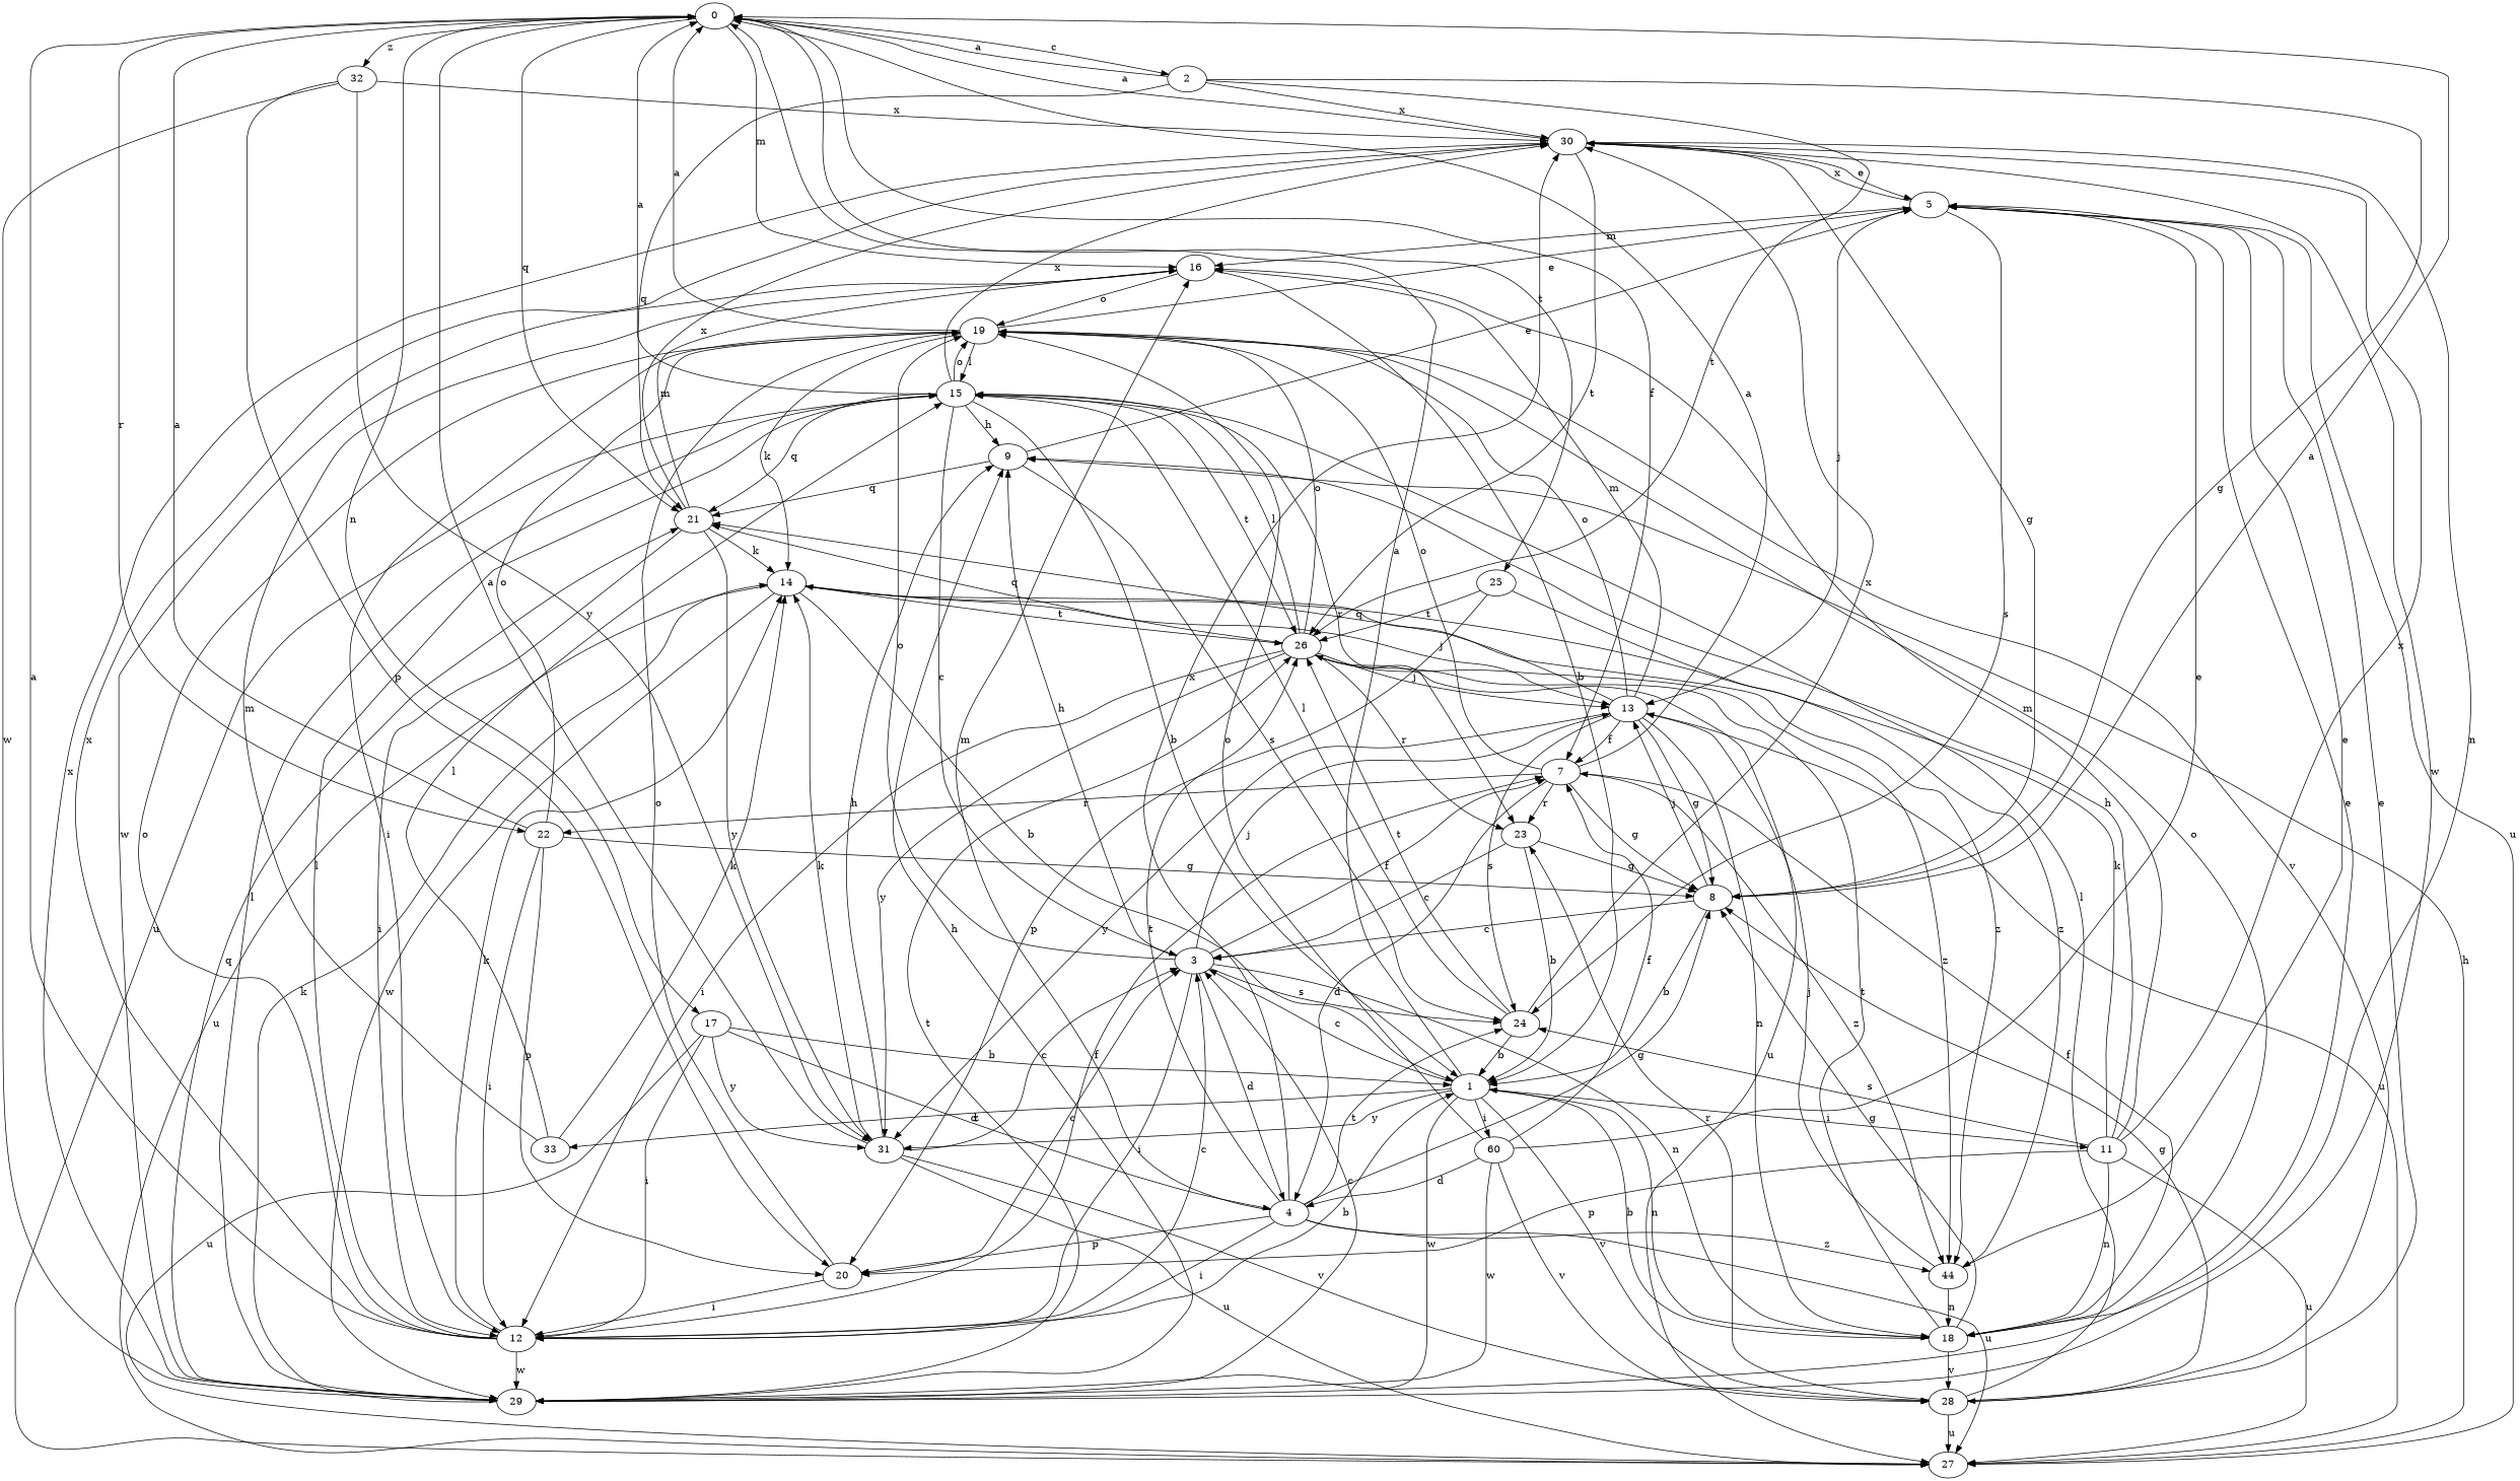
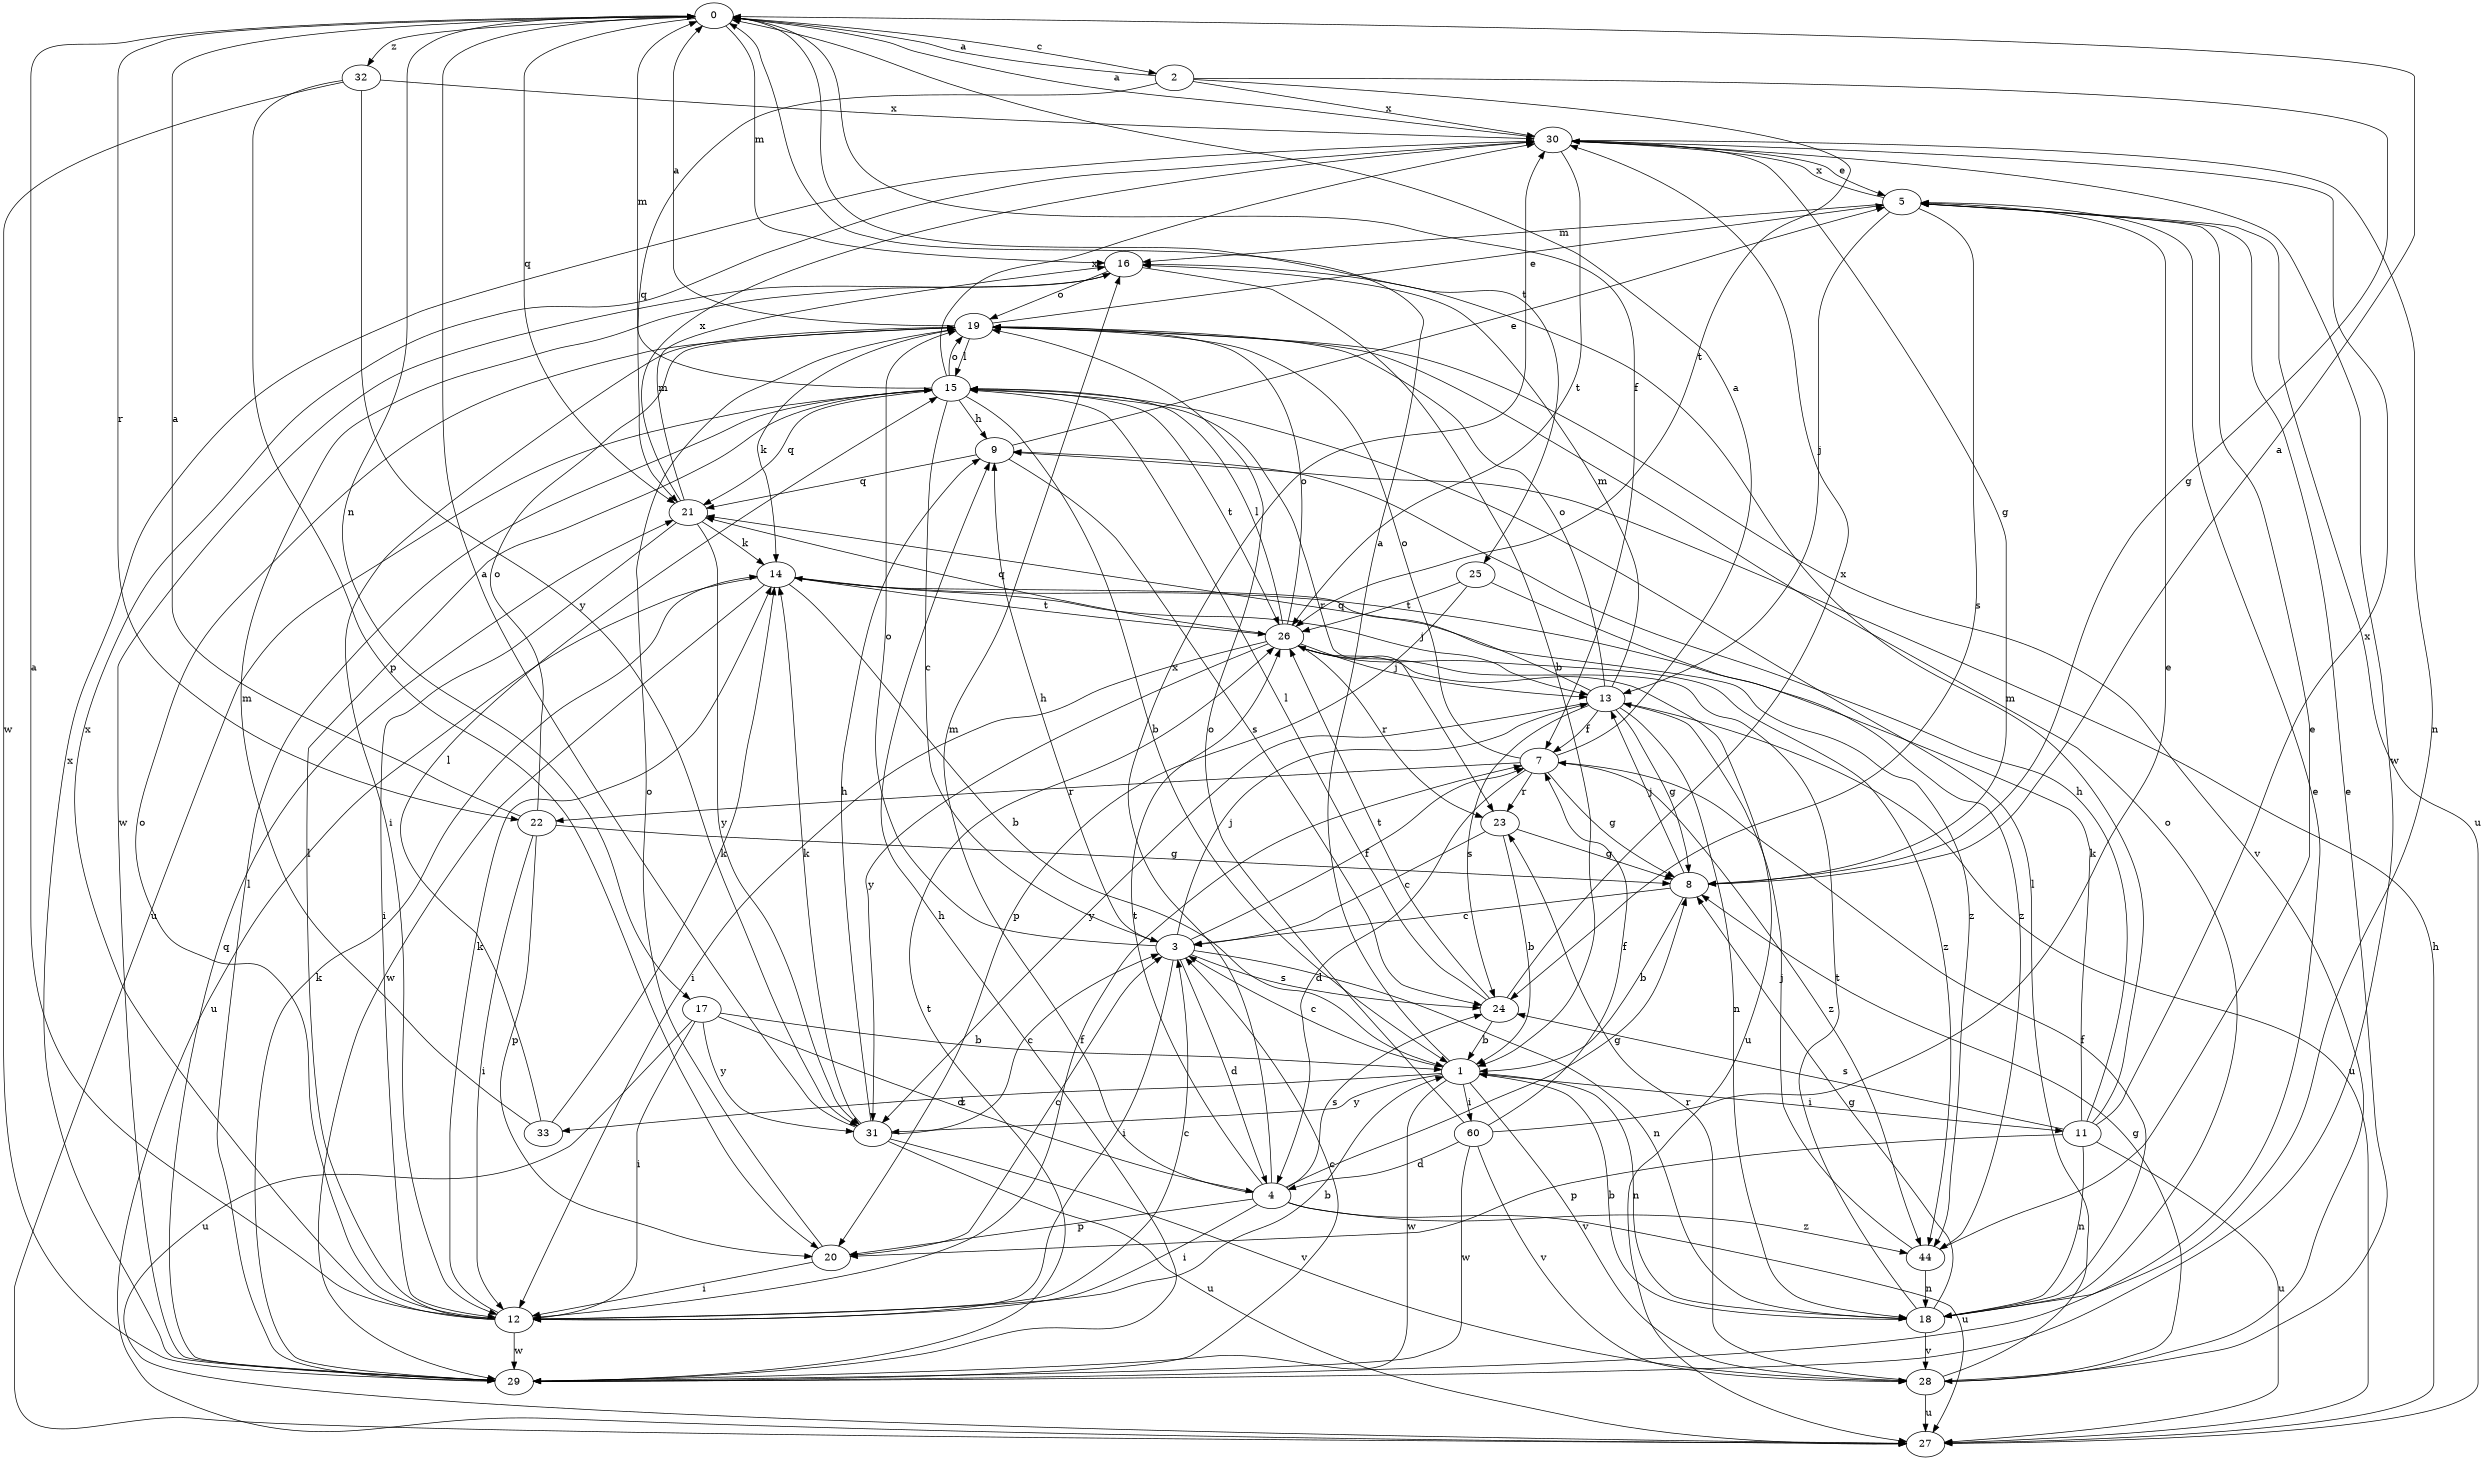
  strict digraph {
    0
    2
    7
    16
    17
    21
    22
    25
    32
    8
    26
    30
    4
    19
    n15 [label=44]
    23
    1
    29
    31
    12
    27
    14
    20
    3
    n25 [label=60]
    11
    18
    28
    33
    9
    13
    24
    5
    15
    0 -> 2 [label=c]
    0 -> 7 [label=f]
    0 -> 16 [label=m]
    0 -> 17 [label=n]
    0 -> 21 [label=q]
    0 -> 22 [label=r]
    0 -> 25 [label=t]
    0 -> 32 [label=z]
    2 -> 0 [label=a]
    2 -> 21 [label=q]
    2 -> 8 [label=g]
    2 -> 26 [label=t]
    2 -> 30 [label=x]
    7 -> 0 [label=a]
    7 -> 22 [label=r]
    7 -> 8 [label=g]
    7 -> 4 [label=d]
    7 -> 19 [label=o]
    7 -> n15 [label=z]
    7 -> 23 [label=r]
    16 -> 19 [label=o]
    16 -> 1 [label=b]
    16 -> 29 [label=w]
    17 -> 4 [label=d]
    17 -> 1 [label=b]
    17 -> 31 [label=y]
    17 -> 12 [label=i]
    17 -> 27 [label=u]
    21 -> 16 [label=m]
    21 -> 30 [label=x]
    21 -> 31 [label=y]
    21 -> 12 [label=i]
    21 -> 14 [label=k]
    22 -> 0 [label=a]
    22 -> 8 [label=g]
    22 -> 19 [label=o]
    22 -> 12 [label=i]
    22 -> 20 [label=p]
    25 -> 26 [label=t]
    25 -> n15 [label=z]
    25 -> 20 [label=p]
    32 -> 30 [label=x]
    32 -> 29 [label=w]
    32 -> 31 [label=y]
    32 -> 20 [label=p]
    8 -> 0 [label=a]
    8 -> 1 [label=b]
    8 -> 3 [label=c]
    8 -> 13 [label=j]
    26 -> 21 [label=q]
    26 -> 19 [label=o]
    26 -> n15 [label=z]
    26 -> 23 [label=r]
    26 -> 31 [label=y]
    26 -> 12 [label=i]
    26 -> 27 [label=u]
    26 -> 13 [label=j]
    26 -> 15 [label=l]
    30 -> 0 [label=a]
    30 -> 8 [label=g]
    30 -> 26 [label=t]
    30 -> 29 [label=w]
    30 -> 18 [label=n]
    30 -> 5 [label=e]
    4 -> 16 [label=m]
    4 -> 8 [label=g]
    4 -> 26 [label=t]
    4 -> 30 [label=x]
    4 -> n15 [label=z]
    4 -> 12 [label=i]
    4 -> 27 [label=u]
    4 -> 20 [label=p]
-   4 -> 24 [label=t]
+   4 -> 24 [label=s]
    19 -> 0 [label=a]
    19 -> 12 [label=i]
    19 -> 14 [label=k]
    19 -> 28 [label=v]
    19 -> 5 [label=e]
    19 -> 15 [label=l]
    n15 -> 18 [label=n]
    n15 -> 13 [label=j]
    n15 -> 5 [label=e]
    23 -> 8 [label=g]
    23 -> 1 [label=b]
    23 -> 3 [label=c]
    1 -> 0 [label=a]
    1 -> 29 [label=w]
    1 -> 31 [label=y]
    1 -> 3 [label=c]
    1 -> n25 [label=i]
    1 -> 11 [label=i]
    1 -> 18 [label=n]
    1 -> 28 [label=v]
    1 -> 33 [label=z]
    29 -> 21 [label=q]
    29 -> 26 [label=t]
    29 -> 30 [label=x]
    29 -> 14 [label=k]
    29 -> 3 [label=c]
    29 -> 9 [label=h]
    29 -> 5 [label=e]
    29 -> 15 [label=l]
    31 -> 0 [label=a]
    31 -> 27 [label=u]
    31 -> 14 [label=k]
    31 -> 3 [label=c]
    31 -> 28 [label=v]
    31 -> 9 [label=h]
    12 -> 0 [label=a]
    12 -> 7 [label=f]
    12 -> 30 [label=x]
    12 -> 19 [label=o]
    12 -> 1 [label=b]
    12 -> 29 [label=w]
    12 -> 14 [label=k]
    12 -> 3 [label=c]
    12 -> 15 [label=l]
    27 -> 9 [label=h]
    14 -> 26 [label=t]
    14 -> n15 [label=z]
    14 -> 1 [label=b]
    14 -> 29 [label=w]
    14 -> 27 [label=u]
    14 -> 13 [label=j]
    20 -> 19 [label=o]
    20 -> 12 [label=i]
    20 -> 3 [label=c]
    3 -> 7 [label=f]
    3 -> 4 [label=d]
    3 -> 19 [label=o]
    3 -> 12 [label=i]
    3 -> 18 [label=n]
    3 -> 9 [label=h]
    3 -> 13 [label=j]
    3 -> 24 [label=s]
    n25 -> 7 [label=f]
    n25 -> 4 [label=d]
    n25 -> 19 [label=o]
    n25 -> 29 [label=w]
    n25 -> 28 [label=v]
    n25 -> 5 [label=e]
    11 -> 16 [label=m]
    11 -> 30 [label=x]
    11 -> 27 [label=u]
    11 -> 14 [label=k]
    11 -> 20 [label=p]
    11 -> 18 [label=n]
    11 -> 9 [label=h]
    11 -> 24 [label=s]
    18 -> 7 [label=f]
    18 -> 8 [label=g]
    18 -> 26 [label=t]
    18 -> 19 [label=o]
    18 -> 1 [label=b]
    18 -> 28 [label=v]
    28 -> 8 [label=g]
    28 -> 23 [label=r]
    28 -> 27 [label=u]
    28 -> 5 [label=e]
    28 -> 15 [label=l]
    33 -> 16 [label=m]
    33 -> 14 [label=k]
    33 -> 15 [label=l]
    9 -> 21 [label=q]
    9 -> 24 [label=s]
    9 -> 5 [label=e]
    13 -> 7 [label=f]
    13 -> 16 [label=m]
    13 -> 21 [label=q]
    13 -> 8 [label=g]
    13 -> 19 [label=o]
    13 -> 31 [label=y]
    13 -> 27 [label=u]
    13 -> 18 [label=n]
    13 -> 24 [label=s]
    24 -> 26 [label=t]
    24 -> 30 [label=x]
    24 -> 1 [label=b]
    24 -> 15 [label=l]
    5 -> 16 [label=m]
    5 -> 30 [label=x]
    5 -> 27 [label=u]
    5 -> 13 [label=j]
    5 -> 24 [label=s]
-   15 -> 0 [label=a]
+   15 -> 0 [label=m]
    15 -> 21 [label=q]
    15 -> 26 [label=t]
    15 -> 30 [label=x]
    15 -> 19 [label=o]
    15 -> 23 [label=r]
    15 -> 1 [label=b]
    15 -> 27 [label=u]
    15 -> 3 [label=c]
    15 -> 9 [label=h]
  }
